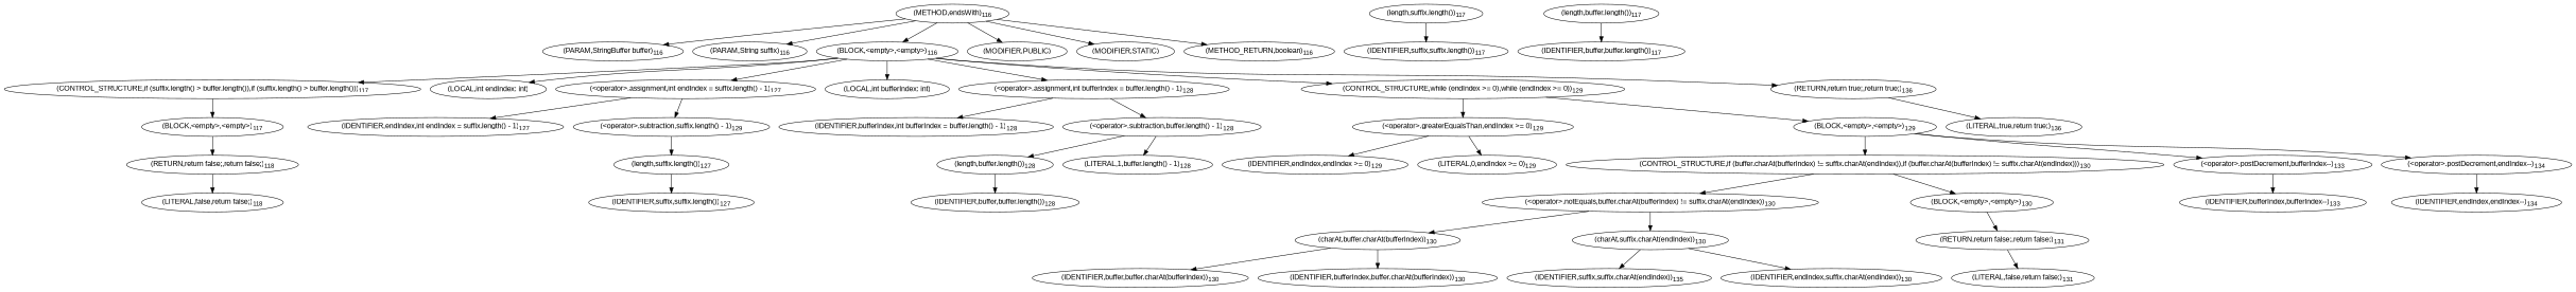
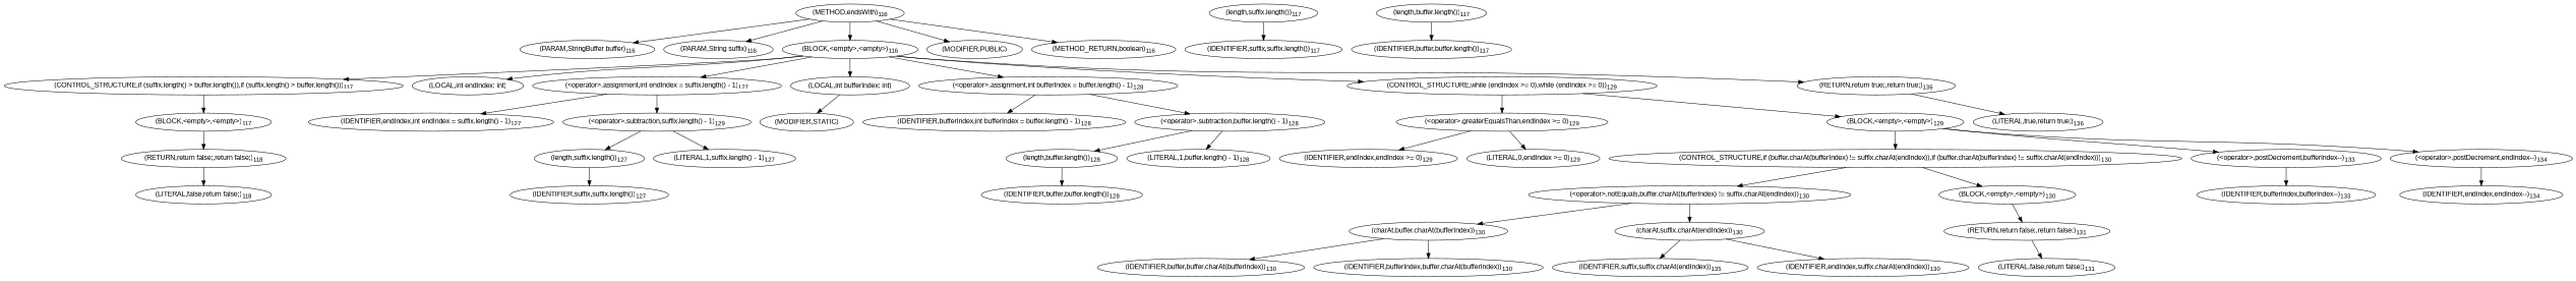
  digraph {
    fontname="Liberation Sans"
    node [fontname="Liberation Sans"]
    edge [fontname="Liberation Sans"]
    n1 [label=<(METHOD,endsWith)<SUB>116</SUB>>]
    n2 [label=<(PARAM,StringBuffer buffer)<SUB>116</SUB>>]
    n3 [label=<(PARAM,String suffix)<SUB>116</SUB>>]
    n4 [label=<(BLOCK,&lt;empty&gt;,&lt;empty&gt;)<SUB>116</SUB>>]
    n5 [label=<(MODIFIER,PUBLIC)>]
    n6 [label=<(MODIFIER,STATIC)>]
    n7 [label=<(METHOD_RETURN,boolean)<SUB>116</SUB>>]
    n8 [label=<(CONTROL_STRUCTURE,if (suffix.length() &gt; buffer.length()),if (suffix.length() &gt; buffer.length()))<SUB>117</SUB>>]
    n9 [label=<(LOCAL,int endIndex: int)>]
    n10 [label=<(&lt;operator&gt;.assignment,int endIndex = suffix.length() - 1)<SUB>127</SUB>>]
    n11 [label=<(LOCAL,int bufferIndex: int)>]
    n12 [label=<(&lt;operator&gt;.assignment,int bufferIndex = buffer.length() - 1)<SUB>128</SUB>>]
    n13 [label=<(CONTROL_STRUCTURE,while (endIndex &gt;= 0),while (endIndex &gt;= 0))<SUB>129</SUB>>]
    n14 [label=<(RETURN,return true;,return true;)<SUB>136</SUB>>]
    n15 [label=<(BLOCK,&lt;empty&gt;,&lt;empty&gt;)<SUB>117</SUB>>]
    n16 [label=<(IDENTIFIER,endIndex,int endIndex = suffix.length() - 1)<SUB>127</SUB>>]
    n17 [label=<(&lt;operator&gt;.subtraction,suffix.length() - 1)<SUB>129</SUB>>]
    n18 [label=<(IDENTIFIER,bufferIndex,int bufferIndex = buffer.length() - 1)<SUB>128</SUB>>]
    n19 [label=<(&lt;operator&gt;.subtraction,buffer.length() - 1)<SUB>128</SUB>>]
    n20 [label=<(&lt;operator&gt;.greaterEqualsThan,endIndex &gt;= 0)<SUB>129</SUB>>]
    n21 [label=<(BLOCK,&lt;empty&gt;,&lt;empty&gt;)<SUB>129</SUB>>]
    n22 [label=<(LITERAL,true,return true;)<SUB>136</SUB>>]
    n23 [label=<(RETURN,return false;,return false;)<SUB>118</SUB>>]
    n24 [label=<(length,suffix.length())<SUB>117</SUB>>]
    n25 [label=<(IDENTIFIER,suffix,suffix.length())<SUB>117</SUB>>]
    n26 [label=<(length,buffer.length())<SUB>117</SUB>>]
    n27 [label=<(IDENTIFIER,buffer,buffer.length())<SUB>117</SUB>>]
    n28 [label=<(LITERAL,false,return false;)<SUB>118</SUB>>]
    n29 [label=<(length,suffix.length())<SUB>127</SUB>>]
+   n30 [label=<(LITERAL,1,suffix.length() - 1)<SUB>127</SUB>>]
    n31 [label=<(IDENTIFIER,suffix,suffix.length())<SUB>127</SUB>>]
    n32 [label=<(length,buffer.length())<SUB>128</SUB>>]
    n33 [label=<(LITERAL,1,buffer.length() - 1)<SUB>128</SUB>>]
    n34 [label=<(IDENTIFIER,buffer,buffer.length())<SUB>128</SUB>>]
    n35 [label=<(IDENTIFIER,endIndex,endIndex &gt;= 0)<SUB>129</SUB>>]
    n36 [label=<(LITERAL,0,endIndex &gt;= 0)<SUB>129</SUB>>]
    n37 [label=<(CONTROL_STRUCTURE,if (buffer.charAt(bufferIndex) != suffix.charAt(endIndex)),if (buffer.charAt(bufferIndex) != suffix.charAt(endIndex)))<SUB>130</SUB>>]
    n38 [label=<(&lt;operator&gt;.postDecrement,bufferIndex--)<SUB>133</SUB>>]
    n39 [label=<(&lt;operator&gt;.postDecrement,endIndex--)<SUB>134</SUB>>]
    n40 [label=<(&lt;operator&gt;.notEquals,buffer.charAt(bufferIndex) != suffix.charAt(endIndex))<SUB>130</SUB>>]
    n41 [label=<(BLOCK,&lt;empty&gt;,&lt;empty&gt;)<SUB>130</SUB>>]
    n42 [label=<(IDENTIFIER,bufferIndex,bufferIndex--)<SUB>133</SUB>>]
    n43 [label=<(IDENTIFIER,endIndex,endIndex--)<SUB>134</SUB>>]
    n44 [label=<(charAt,buffer.charAt(bufferIndex))<SUB>130</SUB>>]
    n45 [label=<(charAt,suffix.charAt(endIndex))<SUB>130</SUB>>]
    n46 [label=<(RETURN,return false;,return false;)<SUB>131</SUB>>]
    n47 [label=<(IDENTIFIER,buffer,buffer.charAt(bufferIndex))<SUB>130</SUB>>]
    n48 [label=<(IDENTIFIER,bufferIndex,buffer.charAt(bufferIndex))<SUB>130</SUB>>]
    n49 [label=<(IDENTIFIER,suffix,suffix.charAt(endIndex))<SUB>135</SUB>>]
    n50 [label=<(IDENTIFIER,endIndex,suffix.charAt(endIndex))<SUB>130</SUB>>]
    n51 [label=<(LITERAL,false,return false;)<SUB>131</SUB>>]
    n1 -> n2
    n1 -> n3
    n1 -> n4
    n1 -> n5
-   n1 -> n6
+   n11 -> n6
    n1 -> n7
    n4 -> n8
    n4 -> n9
    n4 -> n10
    n4 -> n11
    n4 -> n12
    n4 -> n13
    n4 -> n14
    n8 -> n15
    n10 -> n16
    n10 -> n17
    n12 -> n18
    n12 -> n19
    n13 -> n20
    n13 -> n21
    n14 -> n22
    n15 -> n23
    n17 -> n29
+   n17 -> n30
    n19 -> n32
    n19 -> n33
    n20 -> n35
    n20 -> n36
    n21 -> n37
    n21 -> n38
    n21 -> n39
    n23 -> n28
    n24 -> n25
    n26 -> n27
    n29 -> n31
    n32 -> n34
    n37 -> n40
    n37 -> n41
    n38 -> n42
    n39 -> n43
    n40 -> n44
    n40 -> n45
    n41 -> n46
    n44 -> n47
    n44 -> n48
    n45 -> n49
    n45 -> n50
    n46 -> n51
  }
